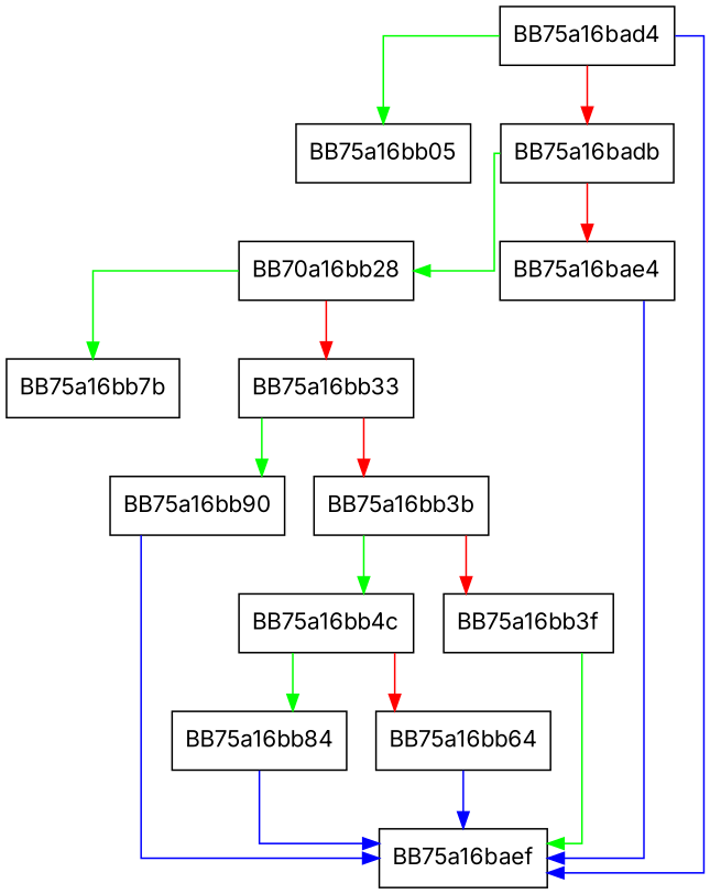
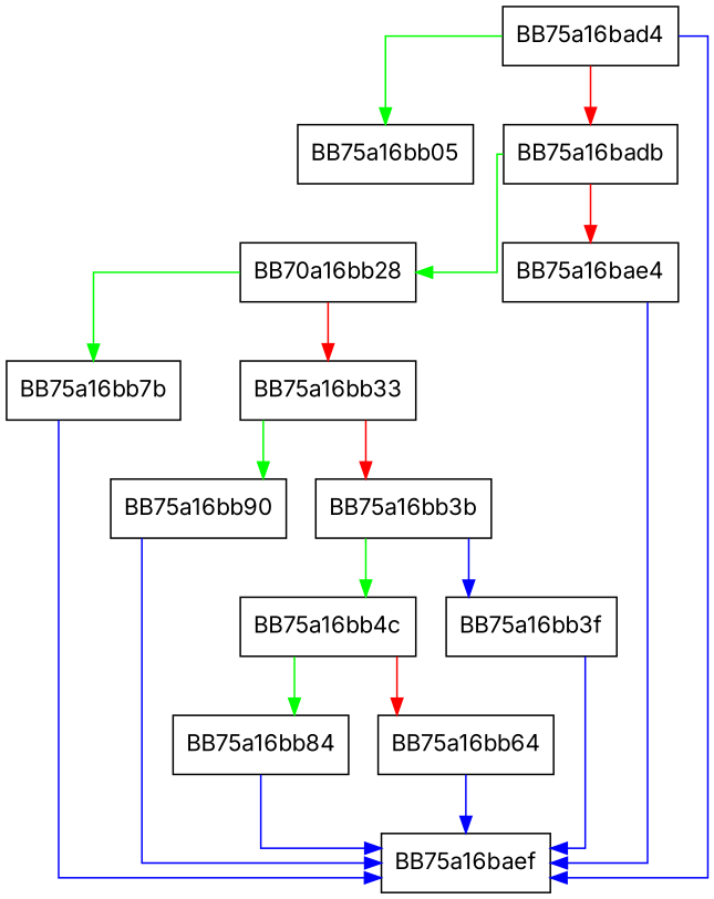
  digraph {
    fontname=Inter
    splines=ortho
    node [fontname=Inter shape=box]
    edge [color=blue fontname=Inter]
    BB75a16bad4
    BB75a16bb05
    BB75a16badb
    BB75a16baef
    n5 [label=BB70a16bb28]
    BB75a16bae4
    BB75a16bb7b
    BB75a16bb33
    BB75a16bb90
    BB75a16bb3b
    BB75a16bb4c
    BB75a16bb3f
    BB75a16bb84
    BB75a16bb64
    BB75a16bad4 -> BB75a16bb05 [color=green]
    BB75a16bad4 -> BB75a16badb [color=red]
    BB75a16bad4 -> BB75a16baef
    BB75a16badb -> n5 [color=green]
    BB75a16badb -> BB75a16bae4 [color=red]
    n5 -> BB75a16bb7b [color=green]
    n5 -> BB75a16bb33 [color=red]
    BB75a16bae4 -> BB75a16baef
+   BB75a16bb7b -> BB75a16baef
    BB75a16bb33 -> BB75a16bb90 [color=green]
    BB75a16bb33 -> BB75a16bb3b [color=red]
    BB75a16bb90 -> BB75a16baef
    BB75a16bb3b -> BB75a16bb4c [color=green]
-   BB75a16bb3b -> BB75a16bb3f [color=red]
+   BB75a16bb3b -> BB75a16bb3f
    BB75a16bb4c -> BB75a16bb84 [color=green]
    BB75a16bb4c -> BB75a16bb64 [color=red]
-   BB75a16bb3f -> BB75a16baef [color=green]
+   BB75a16bb3f -> BB75a16baef
    BB75a16bb84 -> BB75a16baef
    BB75a16bb64 -> BB75a16baef
  }
